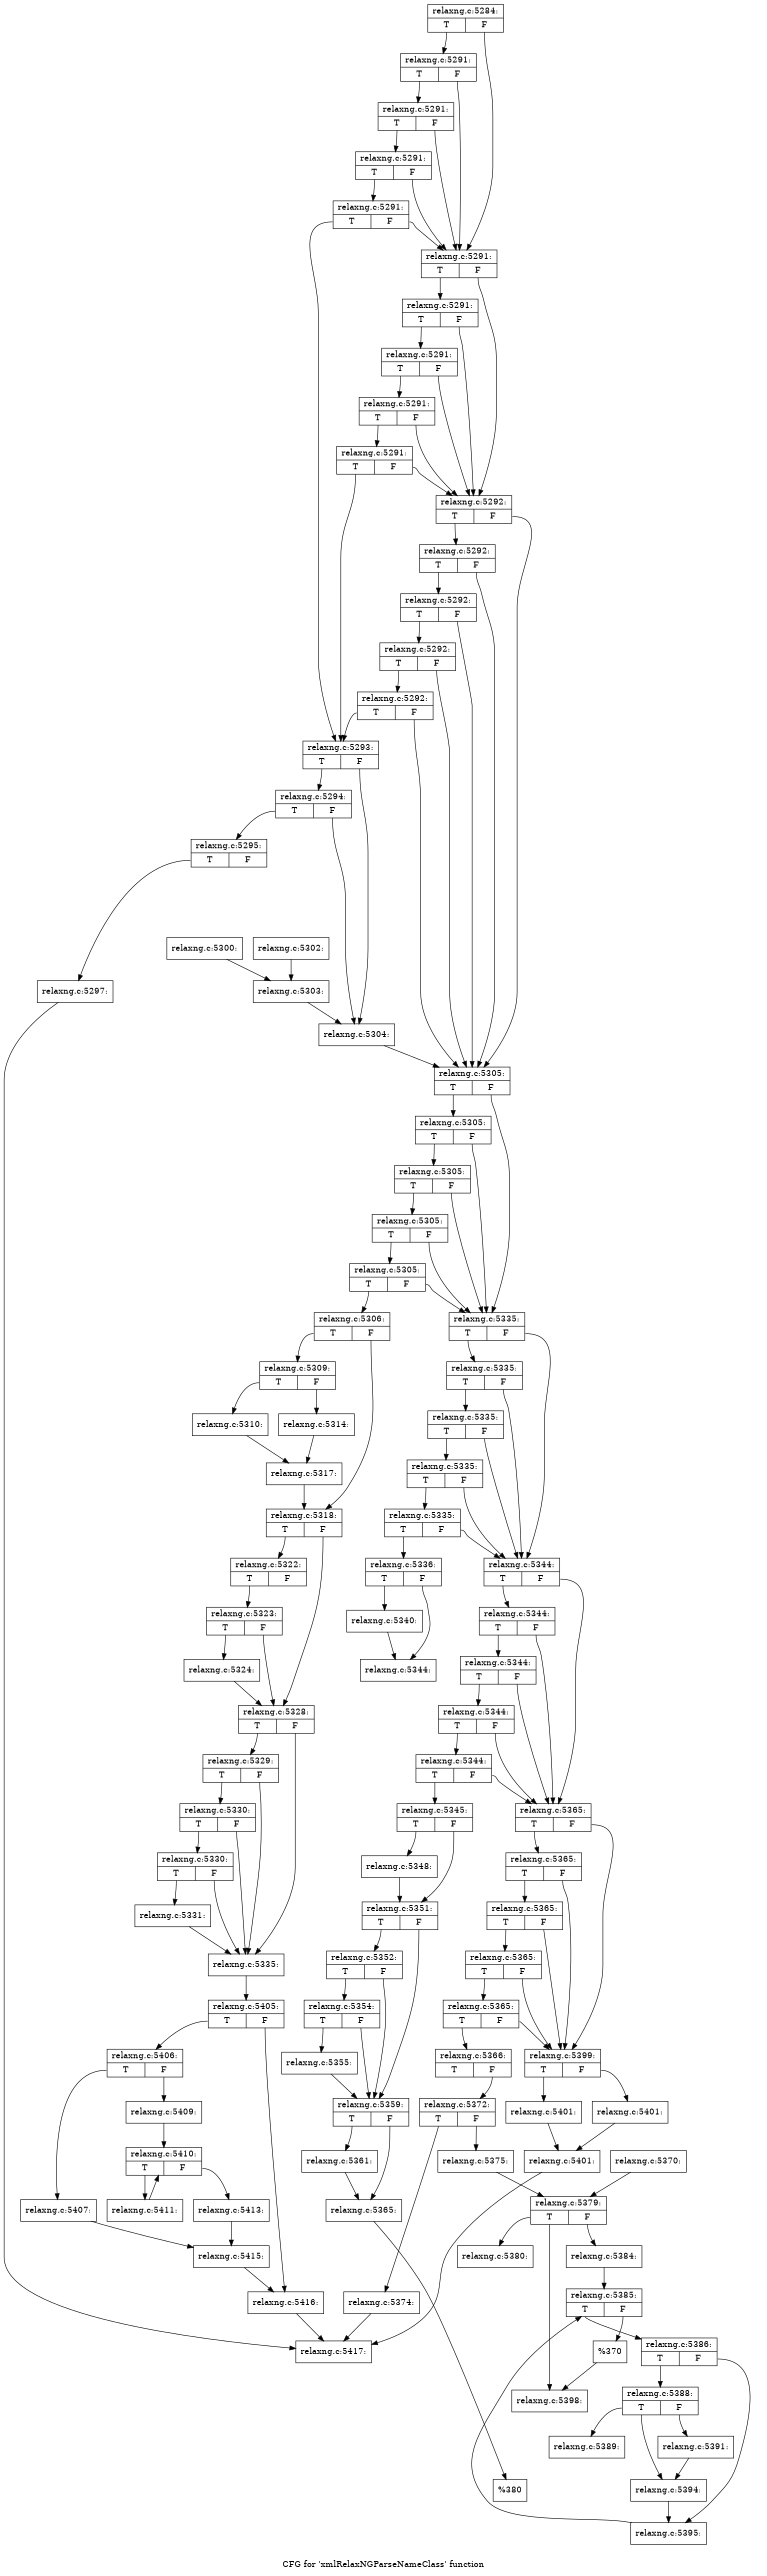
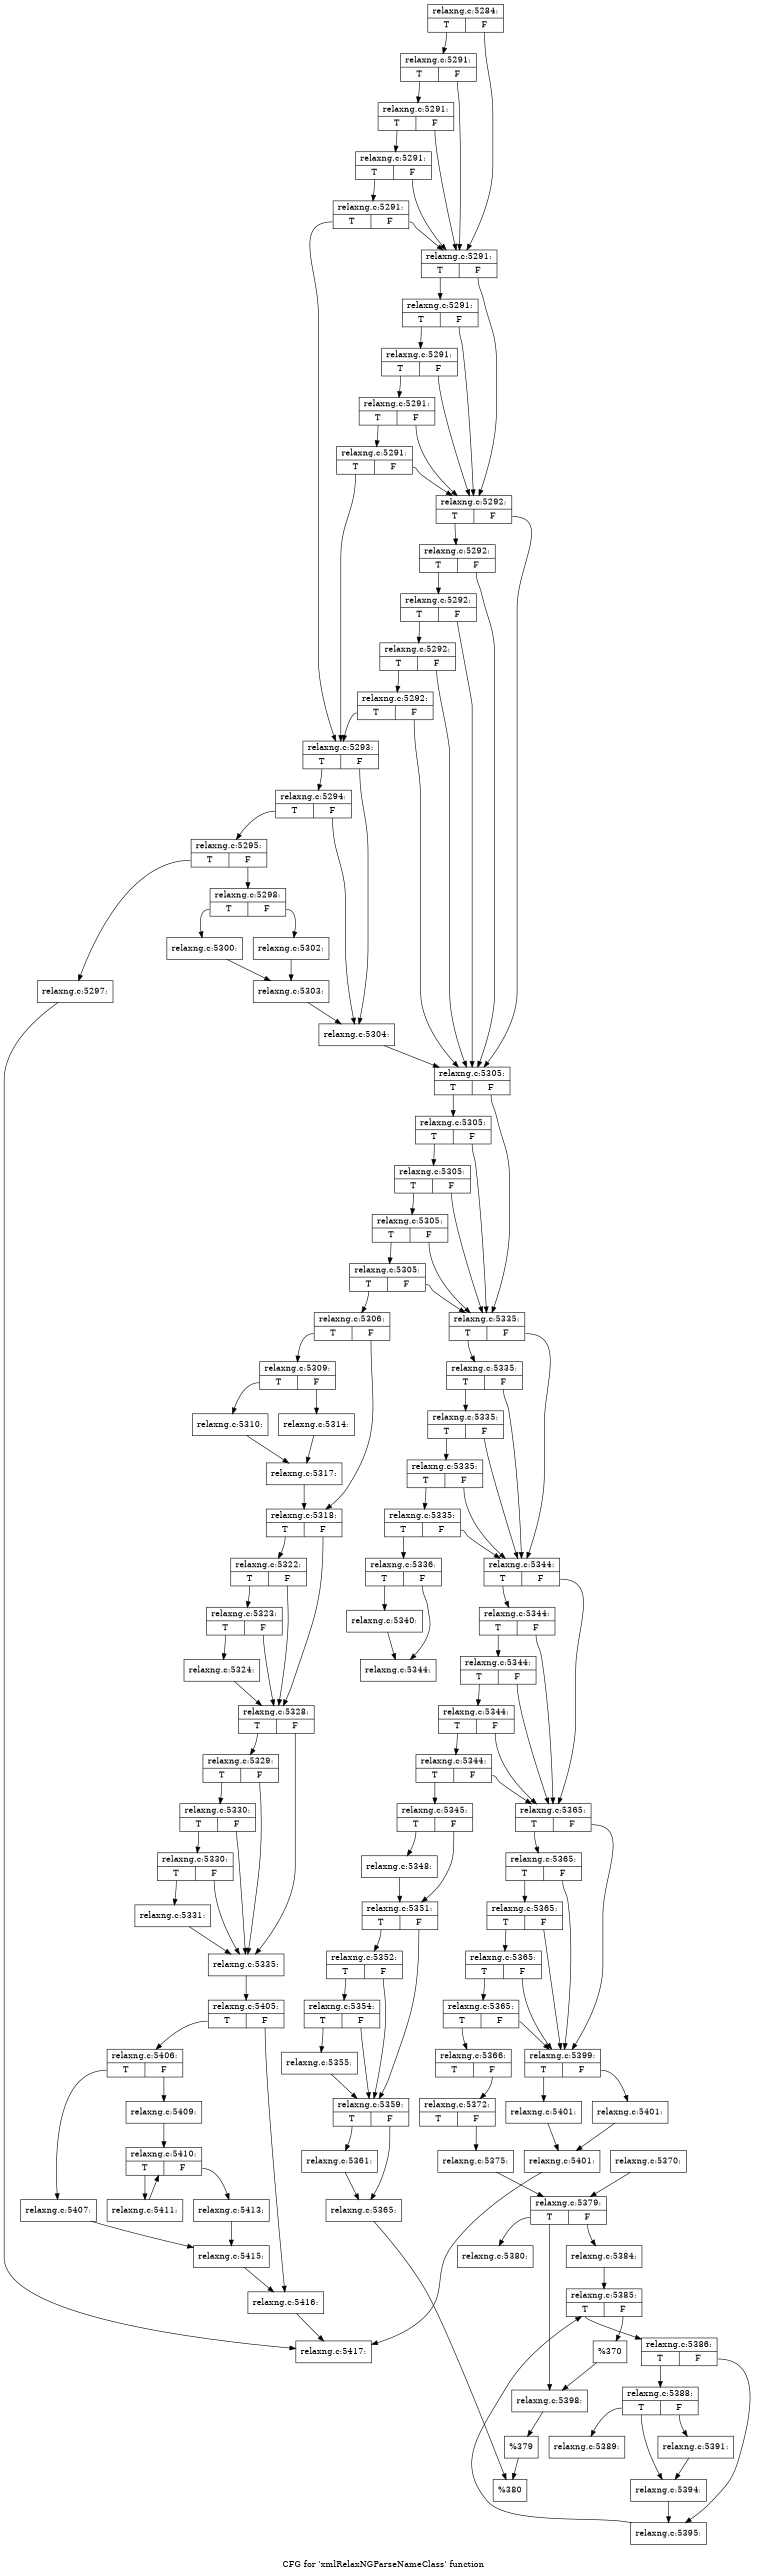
  digraph {
    label="CFG for 'xmlRelaxNGParseNameClass' function"
    node [shape=record]
    edge [tailport=s0]
    n1 [label="{relaxng.c:5284:|{<s0>T|<s1>F}}"]
    n2 [label="{relaxng.c:5291:|{<s0>T|<s1>F}}"]
    n3 [label="{relaxng.c:5291:|{<s0>T|<s1>F}}"]
    n4 [label="{relaxng.c:5291:|{<s0>T|<s1>F}}"]
    n5 [label="{relaxng.c:5291:|{<s0>T|<s1>F}}"]
    n6 [label="{relaxng.c:5292:|{<s0>T|<s1>F}}"]
    n7 [label="{relaxng.c:5291:|{<s0>T|<s1>F}}"]
    n8 [label="{relaxng.c:5291:|{<s0>T|<s1>F}}"]
    n9 [label="{relaxng.c:5292:|{<s0>T|<s1>F}}"]
    n10 [label="{relaxng.c:5305:|{<s0>T|<s1>F}}"]
    n11 [label="{relaxng.c:5291:|{<s0>T|<s1>F}}"]
    n12 [label="{relaxng.c:5293:|{<s0>T|<s1>F}}"]
    n13 [label="{relaxng.c:5294:|{<s0>T|<s1>F}}"]
    n14 [label="{relaxng.c:5304:}"]
    n15 [label="{relaxng.c:5295:|{<s0>T|<s1>F}}"]
    n16 [label="{relaxng.c:5291:|{<s0>T|<s1>F}}"]
    n17 [label="{relaxng.c:5292:|{<s0>T|<s1>F}}"]
    n18 [label="{relaxng.c:5305:|{<s0>T|<s1>F}}"]
    n19 [label="{relaxng.c:5335:|{<s0>T|<s1>F}}"]
    n20 [label="{relaxng.c:5291:|{<s0>T|<s1>F}}"]
    n21 [label="{relaxng.c:5292:|{<s0>T|<s1>F}}"]
    n22 [label="{relaxng.c:5305:|{<s0>T|<s1>F}}"]
    n23 [label="{relaxng.c:5335:|{<s0>T|<s1>F}}"]
    n24 [label="{relaxng.c:5344:|{<s0>T|<s1>F}}"]
    n25 [label="{relaxng.c:5292:|{<s0>T|<s1>F}}"]
    n26 [label="{relaxng.c:5297:}"]
+   n27 [label="{relaxng.c:5298:|{<s0>T|<s1>F}}"]
    n28 [label="{relaxng.c:5417:}"]
    n29 [label="{relaxng.c:5300:}"]
    n30 [label="{relaxng.c:5302:}"]
    n31 [label="{relaxng.c:5303:}"]
    n32 [label="{relaxng.c:5305:|{<s0>T|<s1>F}}"]
    n33 [label="{relaxng.c:5335:|{<s0>T|<s1>F}}"]
    n34 [label="{relaxng.c:5344:|{<s0>T|<s1>F}}"]
    n35 [label="{relaxng.c:5365:|{<s0>T|<s1>F}}"]
    n36 [label="{relaxng.c:5305:|{<s0>T|<s1>F}}"]
    n37 [label="{relaxng.c:5306:|{<s0>T|<s1>F}}"]
    n38 [label="{relaxng.c:5309:|{<s0>T|<s1>F}}"]
    n39 [label="{relaxng.c:5318:|{<s0>T|<s1>F}}"]
    n40 [label="{relaxng.c:5310:}"]
    n41 [label="{relaxng.c:5314:}"]
    n42 [label="{relaxng.c:5322:|{<s0>T|<s1>F}}"]
    n43 [label="{relaxng.c:5328:|{<s0>T|<s1>F}}"]
    n44 [label="{relaxng.c:5317:}"]
    n45 [label="{relaxng.c:5323:|{<s0>T|<s1>F}}"]
    n46 [label="{relaxng.c:5329:|{<s0>T|<s1>F}}"]
    n47 [label="{relaxng.c:5335:}"]
    n48 [label="{relaxng.c:5324:}"]
    n49 [label="{relaxng.c:5330:|{<s0>T|<s1>F}}"]
    n50 [label="{relaxng.c:5405:|{<s0>T|<s1>F}}"]
    n51 [label="{relaxng.c:5330:|{<s0>T|<s1>F}}"]
    n52 [label="{relaxng.c:5406:|{<s0>T|<s1>F}}"]
    n53 [label="{relaxng.c:5416:}"]
    n54 [label="{relaxng.c:5331:}"]
    n55 [label="{relaxng.c:5407:}"]
    n56 [label="{relaxng.c:5409:}"]
    n57 [label="{relaxng.c:5335:|{<s0>T|<s1>F}}"]
    n58 [label="{relaxng.c:5344:|{<s0>T|<s1>F}}"]
    n59 [label="{relaxng.c:5365:|{<s0>T|<s1>F}}"]
    n60 [label="{relaxng.c:5399:|{<s0>T|<s1>F}}"]
    n61 [label="{relaxng.c:5335:|{<s0>T|<s1>F}}"]
    n62 [label="{relaxng.c:5336:|{<s0>T|<s1>F}}"]
    n63 [label="{relaxng.c:5340:}"]
    n64 [label="{relaxng.c:5344:}"]
    n65 [label="{relaxng.c:5344:|{<s0>T|<s1>F}}"]
    n66 [label="{relaxng.c:5365:|{<s0>T|<s1>F}}"]
    n67 [label="{relaxng.c:5401:}"]
    n68 [label="{relaxng.c:5401:}"]
    n69 [label="{relaxng.c:5344:|{<s0>T|<s1>F}}"]
    n70 [label="{relaxng.c:5345:|{<s0>T|<s1>F}}"]
    n71 [label="{relaxng.c:5348:}"]
    n72 [label="{relaxng.c:5351:|{<s0>T|<s1>F}}"]
    n73 [label="{relaxng.c:5352:|{<s0>T|<s1>F}}"]
    n74 [label="{relaxng.c:5359:|{<s0>T|<s1>F}}"]
    n75 [label="{relaxng.c:5354:|{<s0>T|<s1>F}}"]
    n76 [label="{relaxng.c:5361:}"]
    n77 [label="{relaxng.c:5365:}"]
    n78 [label="{relaxng.c:5355:}"]
    n79 [label="{%380}"]
    n80 [label="{relaxng.c:5365:|{<s0>T|<s1>F}}"]
    n81 [label="{relaxng.c:5401:}"]
    n82 [label="{relaxng.c:5365:|{<s0>T|<s1>F}}"]
    n83 [label="{relaxng.c:5366:|{<s0>T|<s1>F}}"]
    n84 [label="{relaxng.c:5372:|{<s0>T|<s1>F}}"]
    n85 [label="{relaxng.c:5370:}"]
    n86 [label="{relaxng.c:5379:|{<s0>T|<s1>F}}"]
-   n87 [label="{relaxng.c:5374:}"]
    n88 [label="{relaxng.c:5375:}"]
    n89 [label="{relaxng.c:5380:}"]
    n90 [label="{relaxng.c:5384:}"]
    n91 [label="{relaxng.c:5398:}"]
    n92 [label="{relaxng.c:5385:|{<s0>T|<s1>F}}"]
+   n93 [label="{%379}"]
    n94 [label="{relaxng.c:5386:|{<s0>T|<s1>F}}"]
    n95 [label="{%370}"]
    n96 [label="{relaxng.c:5388:|{<s0>T|<s1>F}}"]
    n97 [label="{relaxng.c:5395:}"]
    n98 [label="{relaxng.c:5389:}"]
    n99 [label="{relaxng.c:5391:}"]
    n100 [label="{relaxng.c:5394:}"]
    n101 [label="{relaxng.c:5415:}"]
    n102 [label="{relaxng.c:5410:|{<s0>T|<s1>F}}"]
    n103 [label="{relaxng.c:5411:}"]
    n104 [label="{relaxng.c:5413:}"]
    n1 -> n2
    n1 -> n3 [tailport=s1]
    n2 -> n3 [tailport=s1]
    n2 -> n4
    n3 -> n5
    n3 -> n6 [tailport=s1]
    n4 -> n3 [tailport=s1]
    n4 -> n7
    n5 -> n6 [tailport=s1]
    n5 -> n8
    n6 -> n9
    n6 -> n10 [tailport=s1]
    n7 -> n3 [tailport=s1]
    n7 -> n11
    n8 -> n6 [tailport=s1]
    n8 -> n16
    n9 -> n10 [tailport=s1]
    n9 -> n17
    n10 -> n18
    n10 -> n19 [tailport=s1]
    n11 -> n3 [tailport=s1]
    n11 -> n12
    n12 -> n13
    n12 -> n14 [tailport=s1]
    n13 -> n14 [tailport=s1]
    n13 -> n15
    n14 -> n10
    n15 -> n26
+   n15 -> n27 [tailport=s1]
    n16 -> n6 [tailport=s1]
    n16 -> n20
    n17 -> n10 [tailport=s1]
    n17 -> n21
    n18 -> n19 [tailport=s1]
    n18 -> n22
    n19 -> n23
    n19 -> n24 [tailport=s1]
    n20 -> n6 [tailport=s1]
    n20 -> n12
    n21 -> n10 [tailport=s1]
    n21 -> n25
    n22 -> n19 [tailport=s1]
    n22 -> n32
    n23 -> n24 [tailport=s1]
    n23 -> n33
    n24 -> n34
    n24 -> n35 [tailport=s1]
    n25 -> n10 [tailport=s1]
    n25 -> n12
    n26 -> n28
+   n27 -> n29
+   n27 -> n30 [tailport=s1]
    n29 -> n31
    n30 -> n31
    n31 -> n14
    n32 -> n19 [tailport=s1]
    n32 -> n36
    n33 -> n24 [tailport=s1]
    n33 -> n57
    n34 -> n35 [tailport=s1]
    n34 -> n58
    n35 -> n59
    n35 -> n60 [tailport=s1]
    n36 -> n19 [tailport=s1]
    n36 -> n37
    n37 -> n38
    n37 -> n39 [tailport=s1]
    n38 -> n40
    n38 -> n41 [tailport=s1]
    n39 -> n42
    n39 -> n43 [tailport=s1]
    n40 -> n44
    n41 -> n44
+   n42 -> n43 [tailport=s1]
    n42 -> n45
    n43 -> n46
    n43 -> n47 [tailport=s1]
    n44 -> n39
    n45 -> n43 [tailport=s1]
    n45 -> n48
    n46 -> n47 [tailport=s1]
    n46 -> n49
    n47 -> n50
    n48 -> n43
    n49 -> n47 [tailport=s1]
    n49 -> n51
    n50 -> n52
    n50 -> n53 [tailport=s1]
    n51 -> n47 [tailport=s1]
    n51 -> n54
    n52 -> n55
    n52 -> n56 [tailport=s1]
    n53 -> n28
    n54 -> n47
    n55 -> n101
    n56 -> n102
    n57 -> n24 [tailport=s1]
    n57 -> n61
    n58 -> n35 [tailport=s1]
    n58 -> n65
    n59 -> n60 [tailport=s1]
    n59 -> n66
    n60 -> n67
    n60 -> n68 [tailport=s1]
    n61 -> n24 [tailport=s1]
    n61 -> n62
    n62 -> n63
    n62 -> n64 [tailport=s1]
    n63 -> n64
    n65 -> n35 [tailport=s1]
    n65 -> n69
    n66 -> n60 [tailport=s1]
    n66 -> n80
    n67 -> n81
    n68 -> n81
    n69 -> n35 [tailport=s1]
    n69 -> n70
    n70 -> n71
    n70 -> n72 [tailport=s1]
    n71 -> n72
    n72 -> n73
    n72 -> n74 [tailport=s1]
    n73 -> n74 [tailport=s1]
    n73 -> n75
    n74 -> n76
    n74 -> n77 [tailport=s1]
    n75 -> n74 [tailport=s1]
    n75 -> n78
    n76 -> n77
    n77 -> n79
    n78 -> n74
    n80 -> n60 [tailport=s1]
    n80 -> n82
    n81 -> n28
    n82 -> n60 [tailport=s1]
    n82 -> n83
    n83 -> n84 [tailport=s1]
-   n84 -> n87
    n84 -> n88 [tailport=s1]
    n85 -> n86
    n86 -> n89
    n86 -> n90 [tailport=s1]
    n86 -> n91
-   n87 -> n28
    n88 -> n86
    n90 -> n92
+   n91 -> n93
    n92 -> n94
    n92 -> n95 [tailport=s1]
+   n93 -> n79
    n94 -> n96
    n94 -> n97 [tailport=s1]
    n95 -> n91
    n96 -> n98
    n96 -> n99 [tailport=s1]
    n96 -> n100
    n97 -> n92
    n99 -> n100
    n100 -> n97
    n101 -> n53
    n102 -> n103
    n102 -> n104 [tailport=s1]
    n103 -> n102
    n104 -> n101
  }
